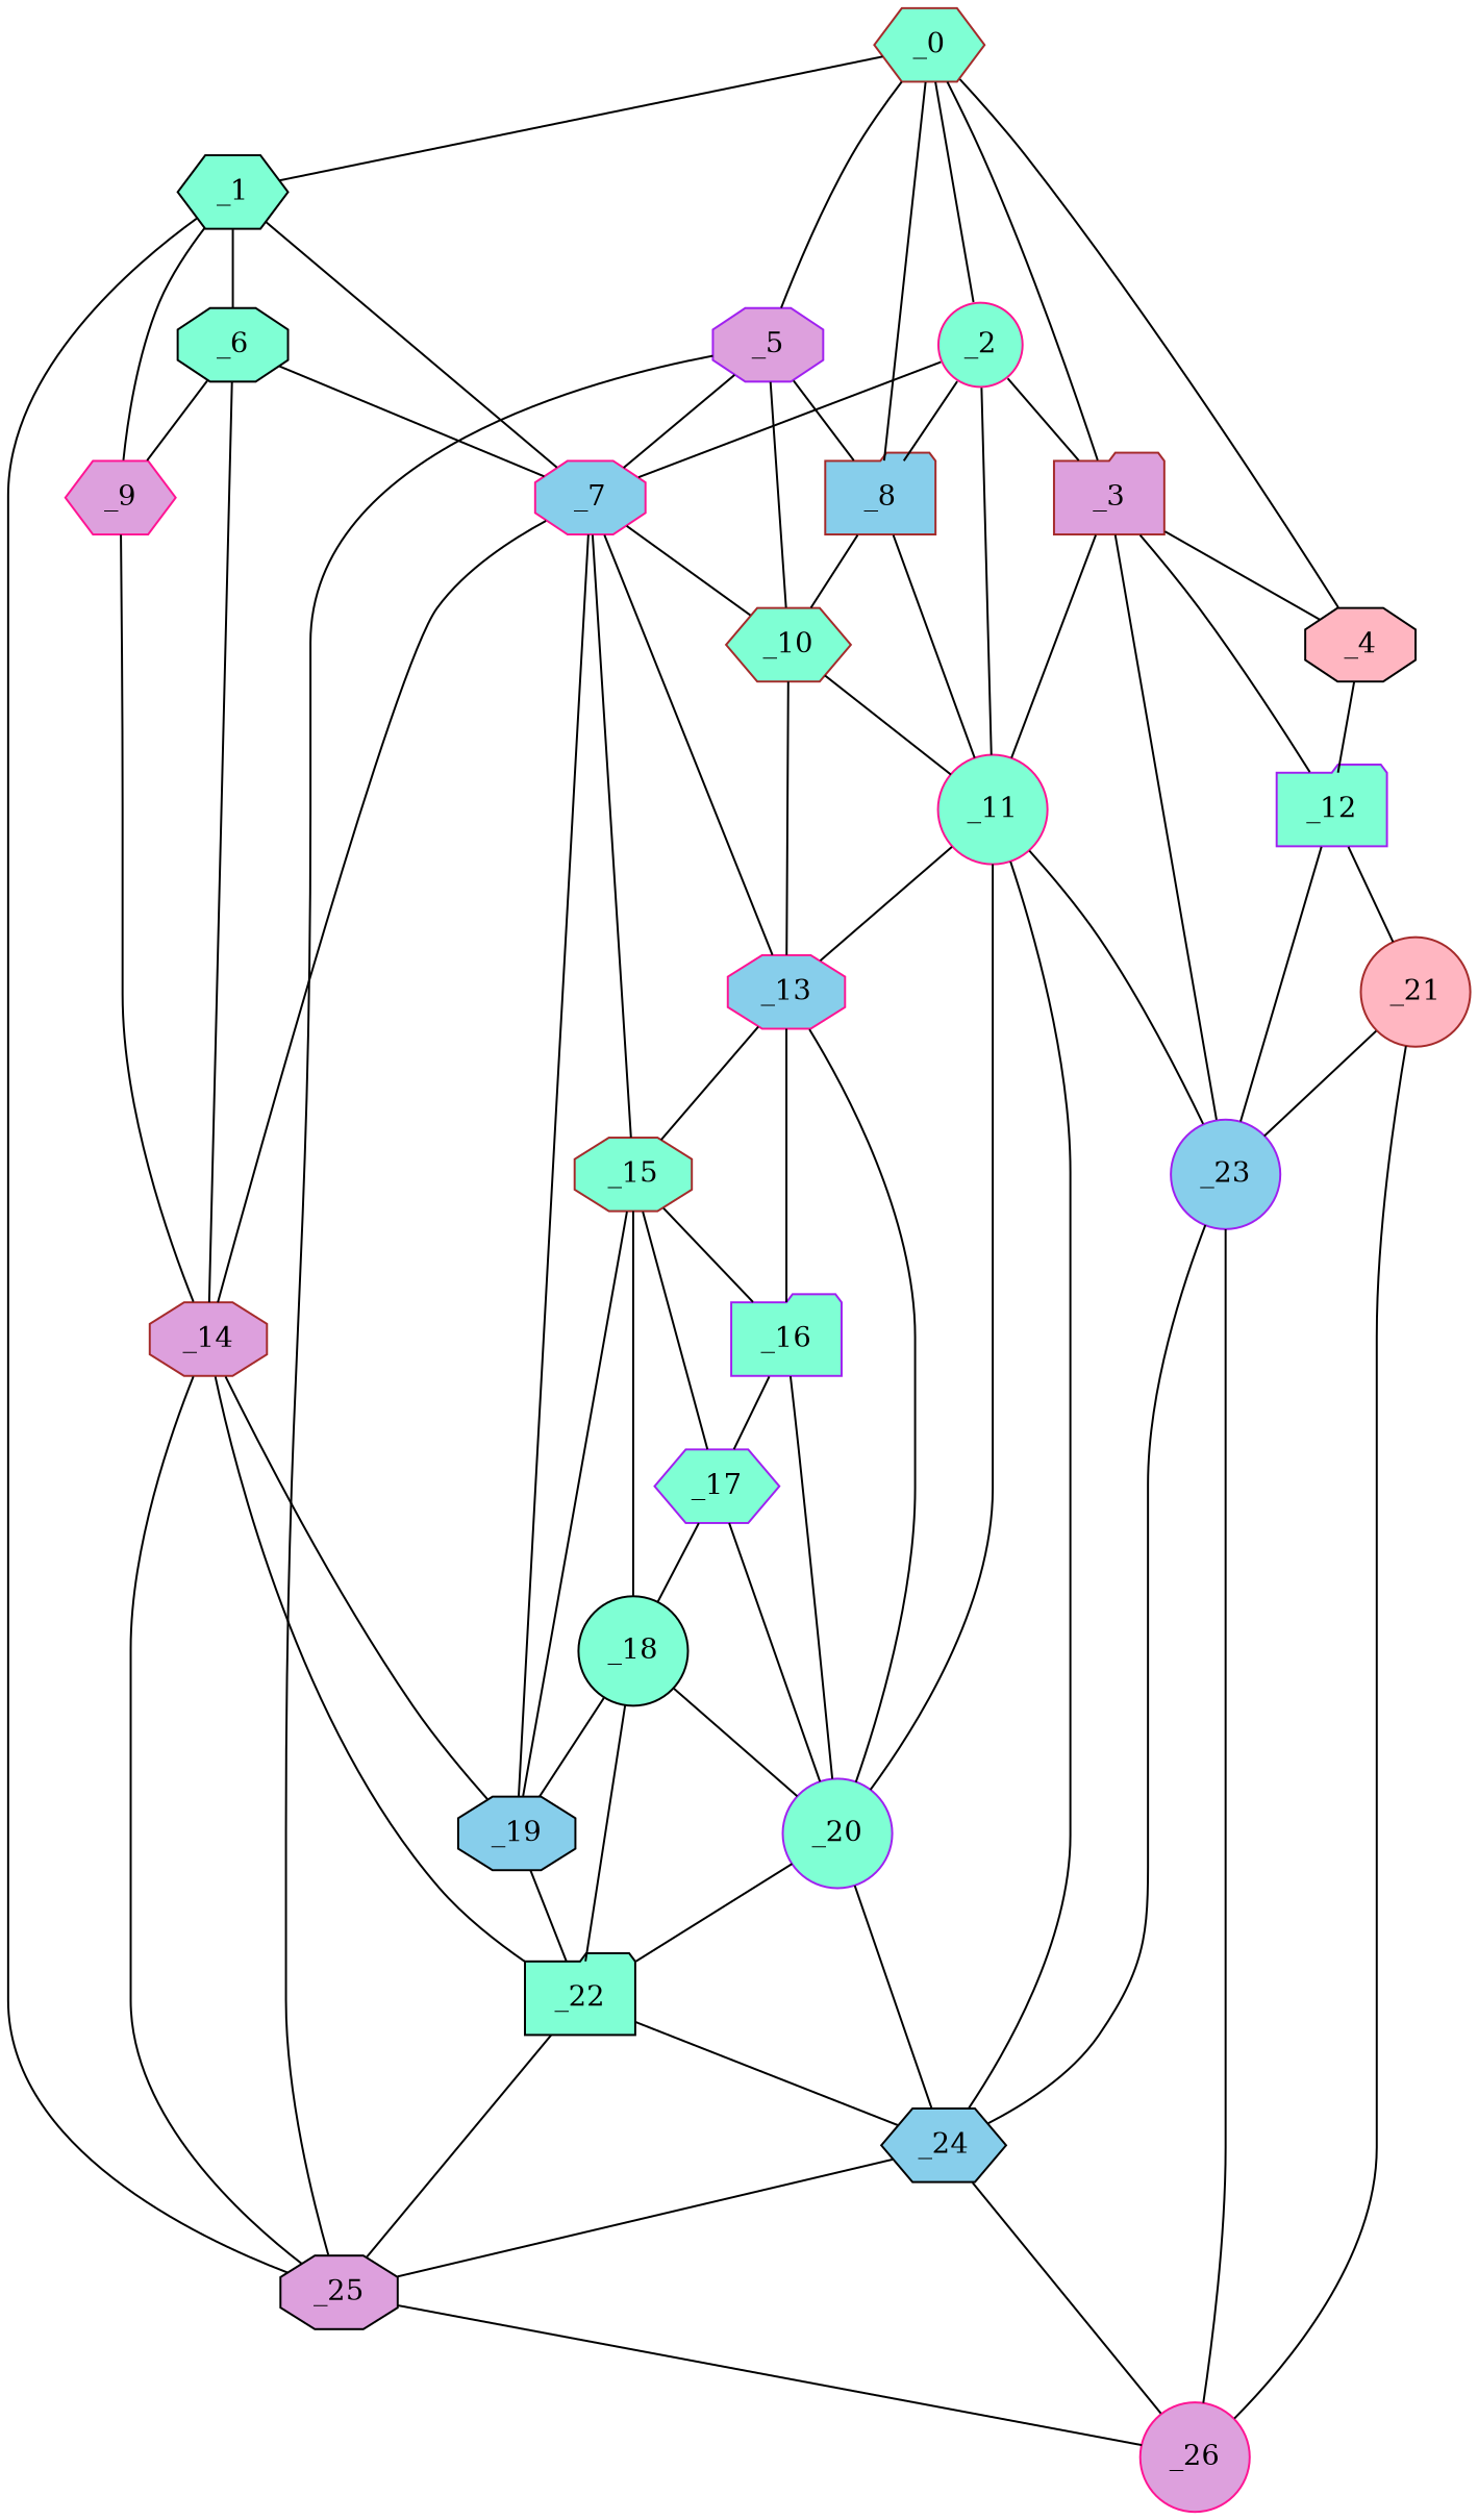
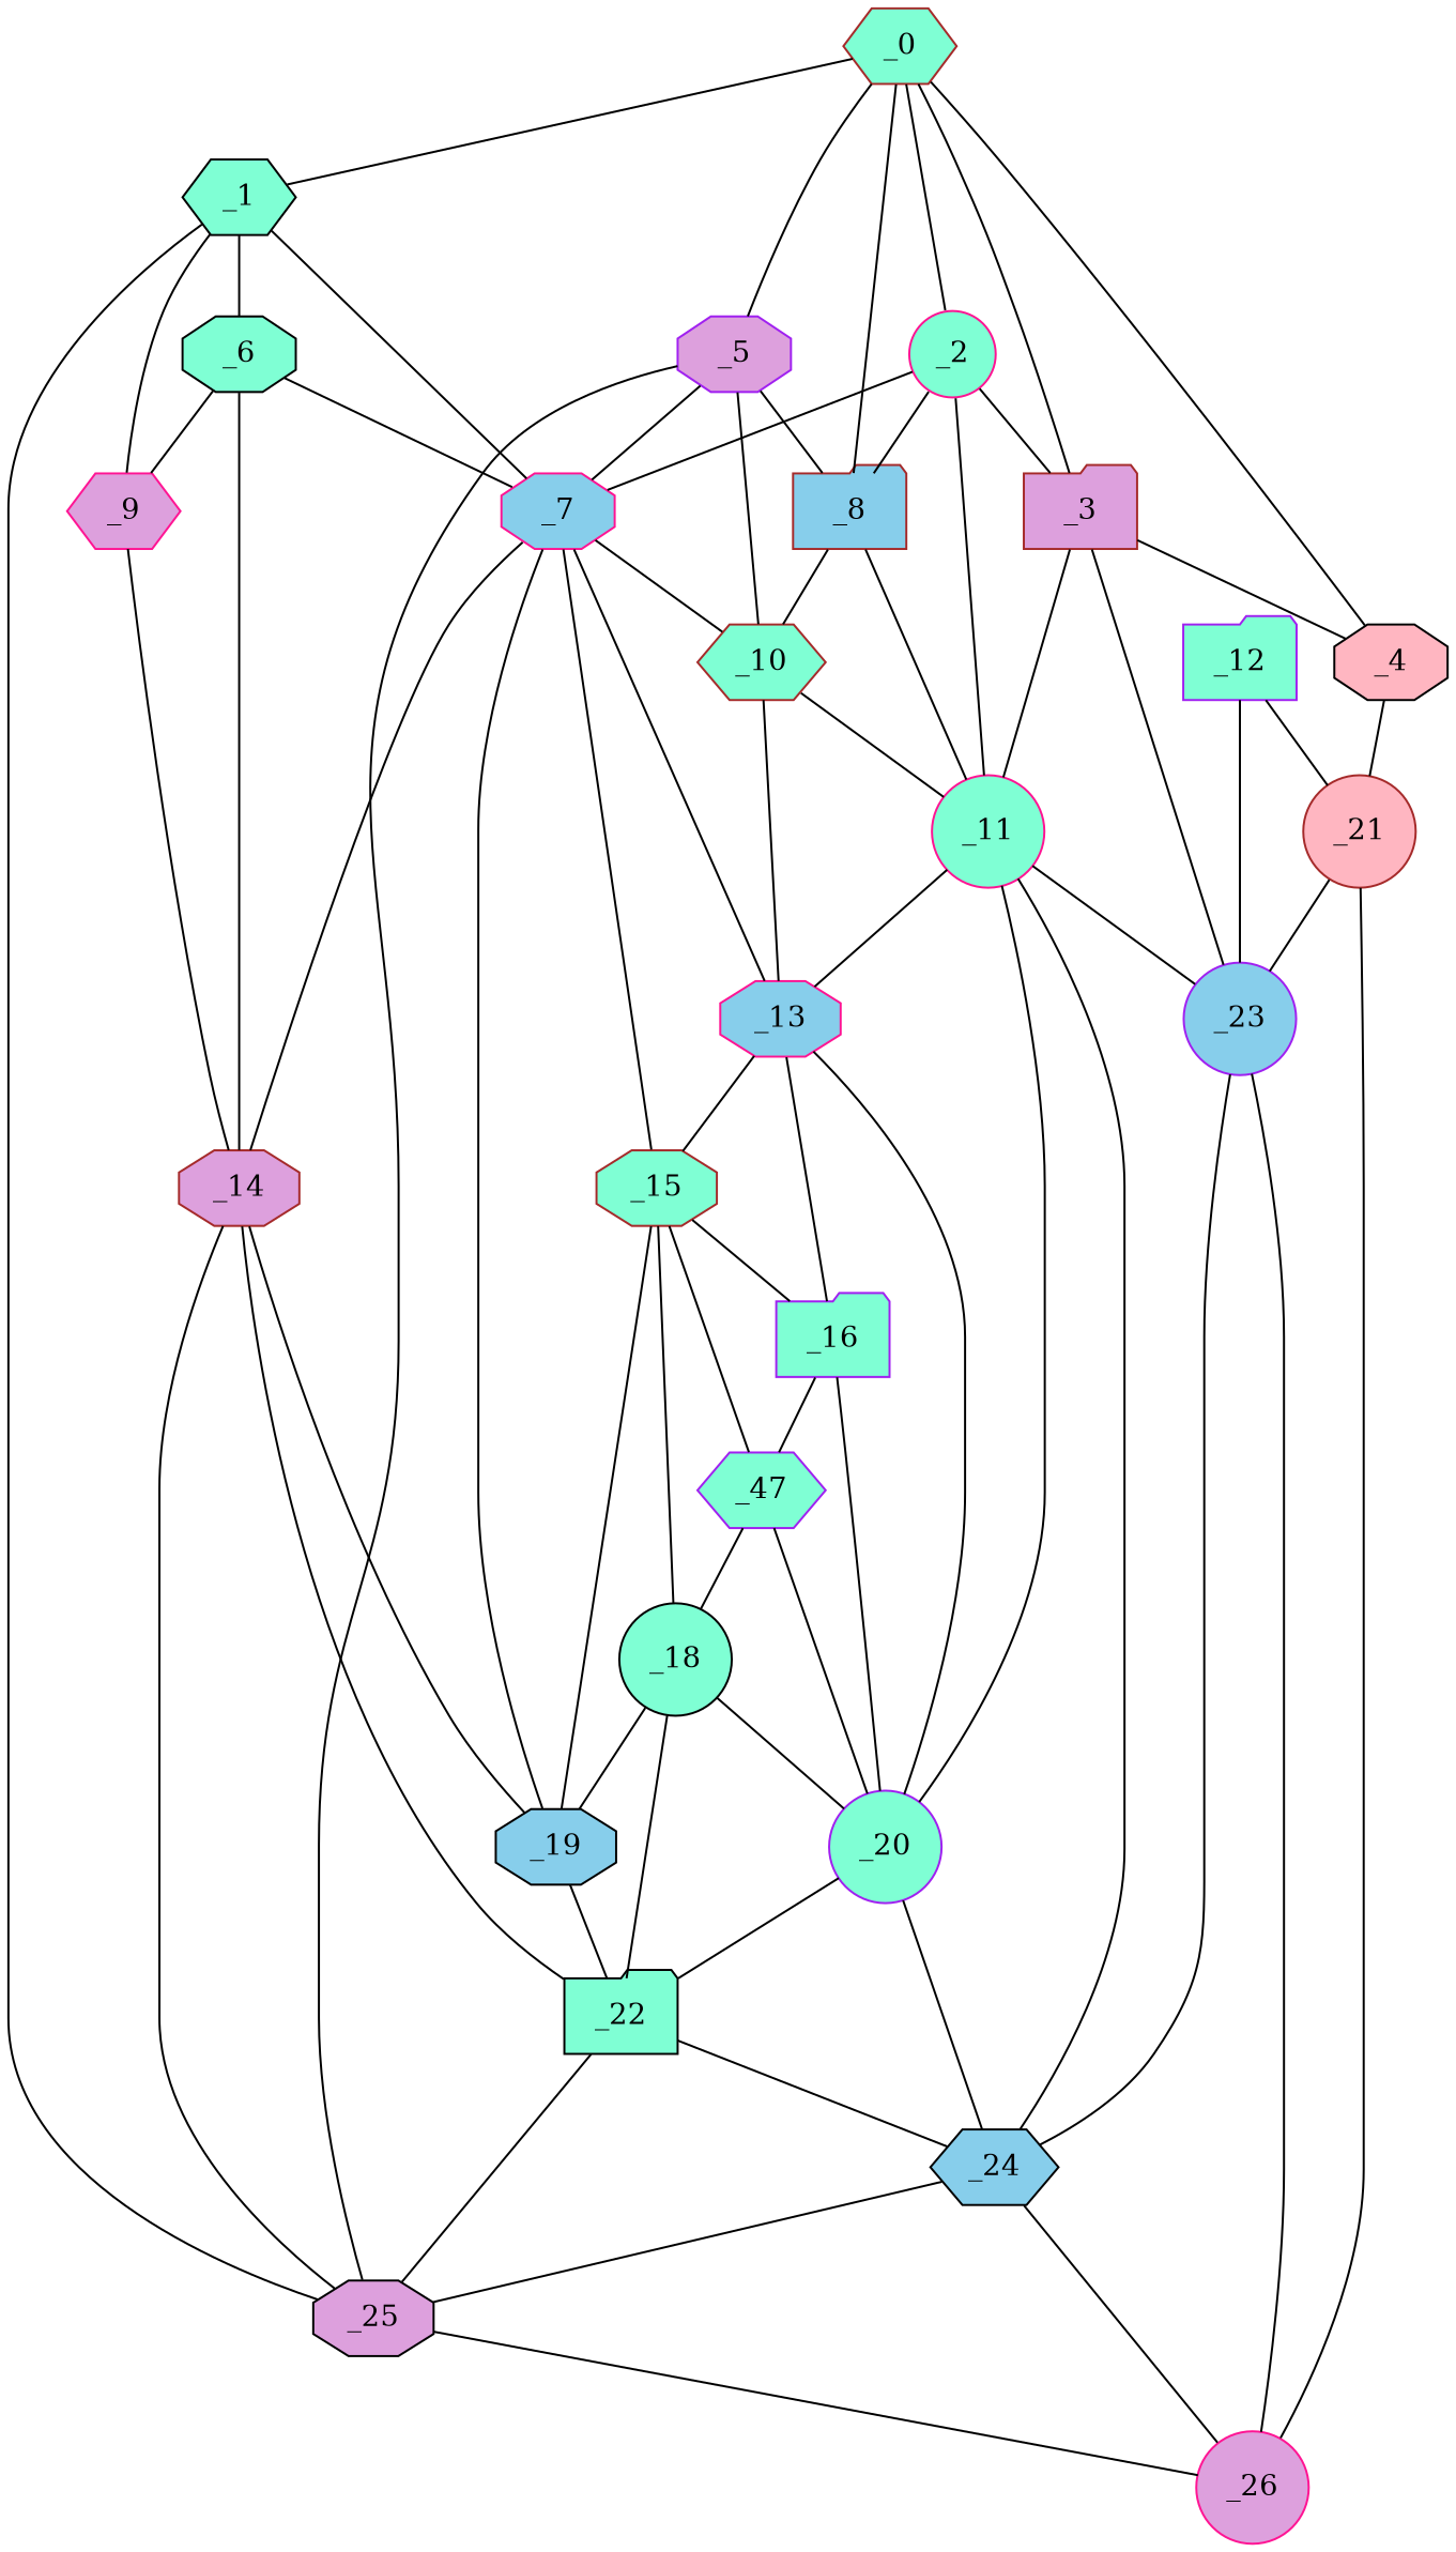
  graph {
    node [color=black fillcolor=aquamarine shape=octagon style=filled x=48 y=7]
    edge [valence=2]
    _0 [color=brown shape=hexagon x=38 y=37]
    _1 [shape=hexagon x=39 y=123]
    _2 [color=deeppink shape=circle x=41 y=32]
    _3 [color=brown fillcolor=plum shape=folder x=42 y=25]
    _4 [fillcolor=lightpink x=46]
    _5 [color=purple fillcolor=plum y=57]
    _8 [color=brown fillcolor=skyblue shape=folder x=53 y=52]
    _7 [color=deeppink fillcolor=skyblue x=51 y=73]
    _6 [y=104]
    _9 [color=deeppink fillcolor=plum shape=hexagon x=54 y=115]
    _25 [fillcolor=plum x=91 y=124]
    _11 [color=deeppink shape=circle x=58 y=54]
    _12 [color=purple shape=folder x=64 y=5]
    _23 [color=purple fillcolor=skyblue shape=circle x=89 y=24]
    _10 [color=brown shape=hexagon x=55 y=60]
    _14 [color=brown fillcolor=plum x=68 y=105]
    _13 [color=deeppink fillcolor=skyblue x=65 y=61]
    _15 [color=brown x=69 y=70]
    _19 [fillcolor=skyblue x=78 y=85]
    _26 [color=deeppink fillcolor=plum shape=circle x=93 y=29]
    _20 [color=purple shape=circle x=82 y=55]
    _24 [fillcolor=skyblue shape=hexagon x=90 y=40]
    _21 [color=brown fillcolor=lightpink shape=circle x=84]
    _22 [shape=folder x=84 y=104]
    _16 [color=purple shape=folder x=71 y=64]
-   _17 [color=purple shape=hexagon x=77 y=72]
+   _17 [color=purple shape=hexagon x=77 y=72 label=_47]
    _18 [shape=circle x=78 y=82]
    _0 -- _1 [valence=1]
    _0 -- _2 [valence=1]
    _0 -- _3 [valence=1]
    _0 -- _4 [valence=1]
    _0 -- _5
    _0 -- _8
    _1 -- _7
    _1 -- _6
    _1 -- _9
    _1 -- _25 [valence=1]
    _2 -- _3 [valence=1]
    _2 -- _8
    _2 -- _7
    _2 -- _11
    _3 -- _4
    _3 -- _11
-   _3 -- _12 [valence=1]
    _3 -- _23 [valence=1]
-   _4 -- _12 [valence=1]
+   _4 -- _21 [valence=1]
    _5 -- _8
    _5 -- _7
    _5 -- _25
    _5 -- _10
    _8 -- _11 [valence=1]
    _8 -- _10
    _7 -- _10 [valence=1]
    _7 -- _14
    _7 -- _13
    _7 -- _15
    _7 -- _19
    _6 -- _7
    _6 -- _9
    _6 -- _14
    _9 -- _14
    _25 -- _26 [valence=1]
    _11 -- _23 [valence=1]
    _11 -- _13 [valence=1]
    _11 -- _20 [valence=1]
    _11 -- _24
    _12 -- _23
    _12 -- _21 [valence=1]
    _23 -- _26
    _23 -- _24
    _10 -- _11
    _10 -- _13
    _14 -- _25
    _14 -- _19
    _14 -- _22
    _13 -- _15
    _13 -- _20
    _13 -- _16 [valence=1]
    _15 -- _19
    _15 -- _16 [valence=1]
    _15 -- _17
    _15 -- _18 [valence=1]
    _19 -- _22 [valence=1]
    _20 -- _24 [valence=1]
    _20 -- _22
    _24 -- _25
    _24 -- _26 [valence=1]
    _21 -- _23
    _21 -- _26 [valence=1]
    _22 -- _25
    _22 -- _24
    _16 -- _20
    _16 -- _17
    _17 -- _20 [valence=1]
    _17 -- _18 [valence=1]
    _18 -- _19
    _18 -- _20
    _18 -- _22 [valence=1]
  }
